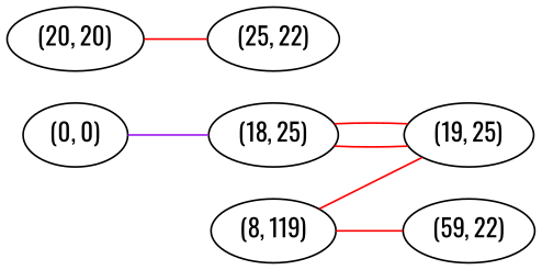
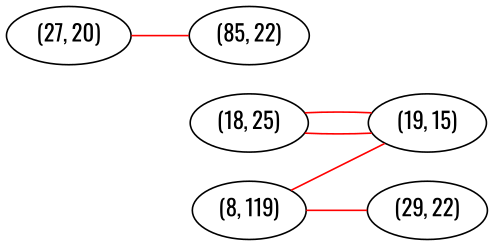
  graph {
    fontname=Oswald
    rankdir=LR
    node [fontname=Oswald]
    edge [color=red fontname=Oswald weight=1]
-   "(0, 0)"
    "(18, 25)"
-   "(19, 25)"
-   "(27, 20)" [label="(20, 20)"]
-   "(25, 22)"
+   "(19, 25)" [label="(19, 15)"]
+   "(27, 20)"
+   "(25, 22)" [label="(85, 22)"]
    "(8, 119)"
-   "(29, 22)" [label="(59, 22)"]
-   "(0, 0)" -- "(18, 25)" [color=purple weight=4]
+   "(29, 22)"
    "(18, 25)" -- "(19, 25)"
    "(18, 25)" -- "(19, 25)"
    "(27, 20)" -- "(25, 22)"
    "(8, 119)" -- "(19, 25)"
    "(8, 119)" -- "(29, 22)"
  }
